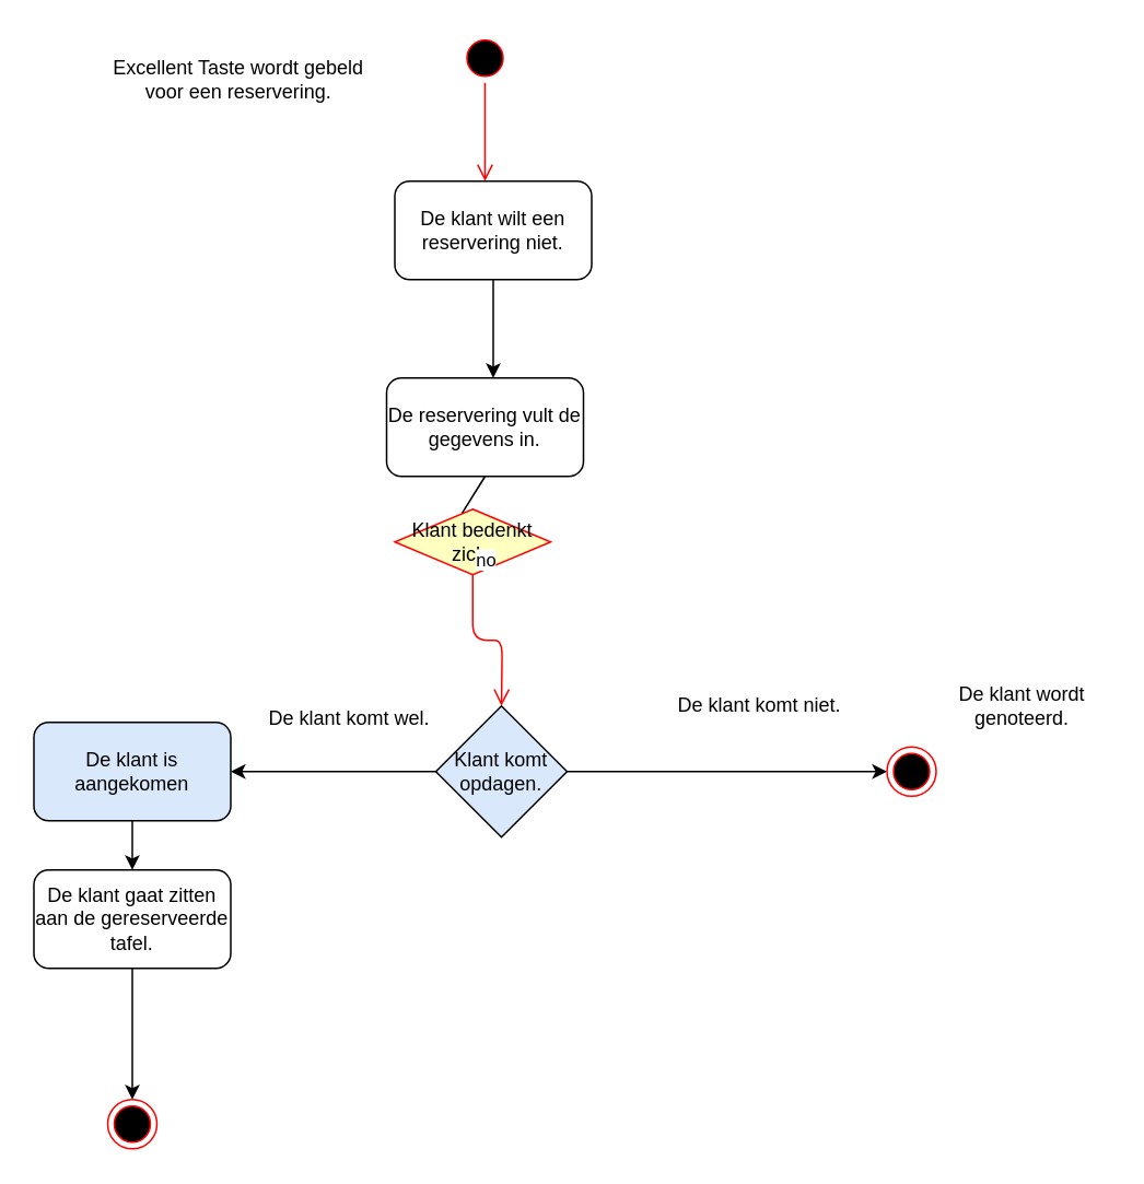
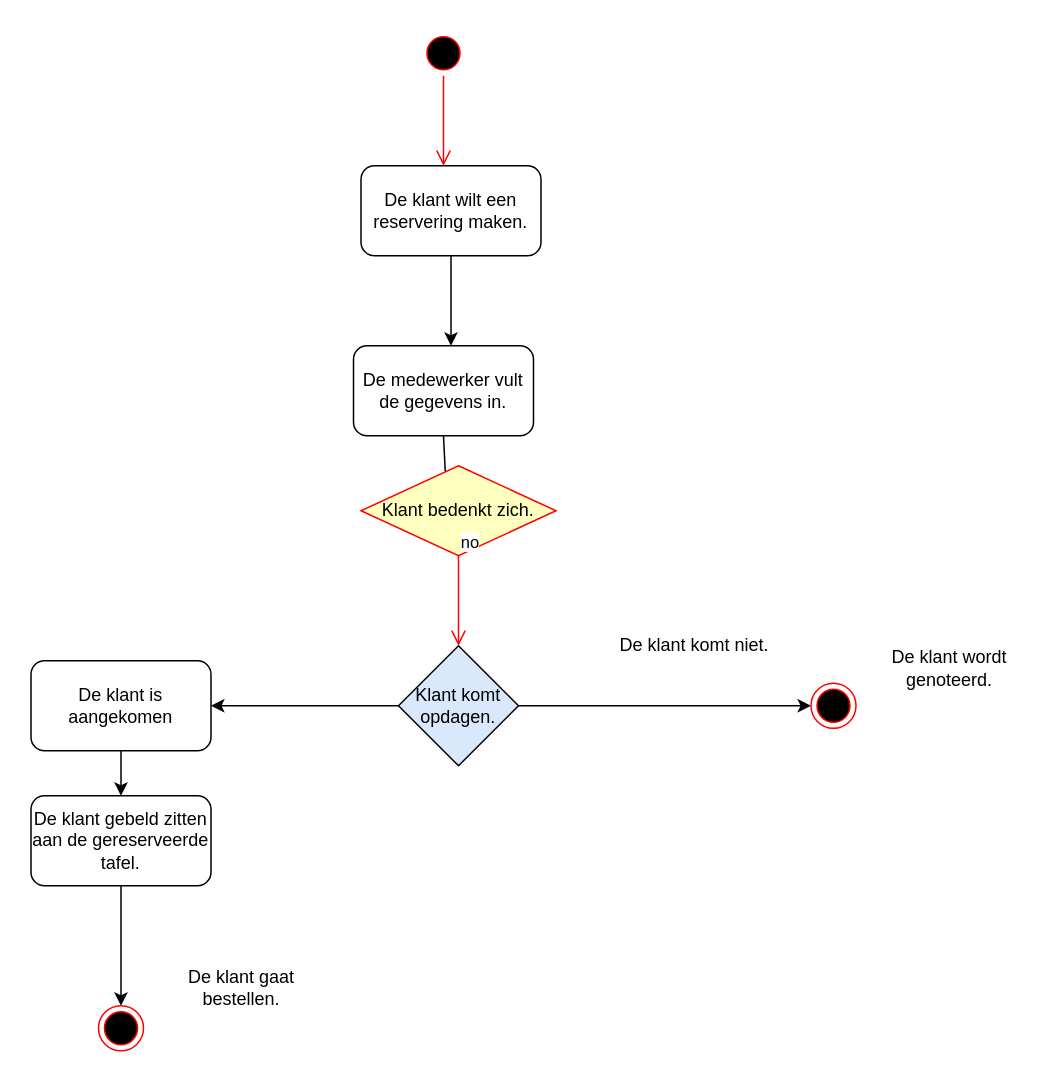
  <mxCell id="0" />
  <mxCell id="1" parent="0" />
  <mxCell id="2" value="" style="ellipse;html=1;shape=startState;fillColor=#000000;strokeColor=#ff0000;" parent="1" vertex="1"><mxGeometry x="280" y="20" width="30" height="30" as="geometry" /></mxCell>
  <mxCell id="3" value="" style="edgeStyle=orthogonalEdgeStyle;html=1;verticalAlign=bottom;endArrow=open;endSize=8;strokeColor=#ff0000;" parent="1" source="2" edge="1"><mxGeometry relative="1" as="geometry"><mxPoint x="295" y="110" as="targetPoint" /></mxGeometry></mxCell>
- <mxCell id="4" value="Excellent Taste wordt gebeld voor een reservering." style="text;html=1;strokeColor=none;fillColor=none;align=center;verticalAlign=middle;whiteSpace=wrap;rounded=0;" parent="1" vertex="1"><mxGeometry x="60" y="25" width="170" height="45" as="geometry" /></mxCell>
- <mxCell id="5" value="De klant wilt een reservering niet." style="rounded=1;whiteSpace=wrap;html=1;" parent="1" vertex="1"><mxGeometry x="240" y="110" width="120" height="60" as="geometry" /></mxCell>
+ <mxCell id="5" value="De klant wilt een reservering maken." style="rounded=1;whiteSpace=wrap;html=1;" parent="1" vertex="1"><mxGeometry x="240" y="110" width="120" height="60" as="geometry" /></mxCell>
  <mxCell id="6" value="" style="endArrow=classic;html=1;exitX=0.5;exitY=1;exitDx=0;exitDy=0;" parent="1" source="5" edge="1"><mxGeometry width="50" height="50" relative="1" as="geometry"><mxPoint x="280" y="270" as="sourcePoint" /><mxPoint x="300" y="230" as="targetPoint" /></mxGeometry></mxCell>
- <mxCell id="7" value="De reservering vult de gegevens in." style="rounded=1;whiteSpace=wrap;html=1;" parent="1" vertex="1"><mxGeometry x="235" y="230" width="120" height="60" as="geometry" /></mxCell>
- <mxCell id="8" value="Klant bedenkt zich." style="rhombus;whiteSpace=wrap;html=1;fillColor=#ffffc0;strokeColor=#ff0000;" parent="1" vertex="1"><mxGeometry x="240" y="310" width="95" height="40" as="geometry" /></mxCell>
+ <mxCell id="7" value="De medewerker vult de gegevens in." style="rounded=1;whiteSpace=wrap;html=1;" parent="1" vertex="1"><mxGeometry x="235" y="230" width="120" height="60" as="geometry" /></mxCell>
+ <mxCell id="8" value="Klant bedenkt zich." style="rhombus;whiteSpace=wrap;html=1;fillColor=#ffffc0;strokeColor=#ff0000;" parent="1" vertex="1"><mxGeometry x="240" y="310" width="130" height="60" as="geometry" /></mxCell>
  <mxCell id="9" value="no" style="edgeStyle=orthogonalEdgeStyle;html=1;align=left;verticalAlign=bottom;endArrow=open;endSize=8;strokeColor=#ff0000;" parent="1" source="8" edge="1"><mxGeometry x="-1" relative="1" as="geometry"><mxPoint x="305" y="430" as="targetPoint" /></mxGeometry></mxCell>
  <mxCell id="10" value="" style="endArrow=none;html=1;exitX=0.5;exitY=1;exitDx=0;exitDy=0;entryX=0.432;entryY=0.061;entryDx=0;entryDy=0;entryPerimeter=0;" parent="1" source="7" target="8" edge="1"><mxGeometry width="50" height="50" relative="1" as="geometry"><mxPoint x="170" y="340" as="sourcePoint" /><mxPoint x="220" y="290" as="targetPoint" /></mxGeometry></mxCell>
  <mxCell id="11" value="" style="endArrow=classic;html=1;exitX=0;exitY=0.5;exitDx=0;exitDy=0;" parent="1" source="18" edge="1"><mxGeometry width="50" height="50" relative="1" as="geometry"><mxPoint x="300" y="490" as="sourcePoint" /><mxPoint x="140" y="470" as="targetPoint" /></mxGeometry></mxCell>
  <mxCell id="12" value="" style="edgeStyle=orthogonalEdgeStyle;rounded=0;orthogonalLoop=1;jettySize=auto;html=1;" parent="1" source="13" edge="1"><mxGeometry relative="1" as="geometry"><mxPoint x="80" y="530" as="targetPoint" /></mxGeometry></mxCell>
- <mxCell id="13" value="De klant is aangekomen" style="rounded=1;whiteSpace=wrap;html=1;fillColor=#dae8fc;" parent="1" vertex="1"><mxGeometry x="20" y="440" width="120" height="60" as="geometry" /></mxCell>
+ <mxCell id="13" value="De klant is aangekomen" style="rounded=1;whiteSpace=wrap;html=1;" parent="1" vertex="1"><mxGeometry x="20" y="440" width="120" height="60" as="geometry" /></mxCell>
  <mxCell id="14" value="" style="edgeStyle=orthogonalEdgeStyle;rounded=0;orthogonalLoop=1;jettySize=auto;html=1;" parent="1" source="15" edge="1"><mxGeometry relative="1" as="geometry"><mxPoint x="80" y="670" as="targetPoint" /></mxGeometry></mxCell>
- <mxCell id="15" value="De klant gaat zitten aan de gereserveerde tafel." style="rounded=1;whiteSpace=wrap;html=1;" parent="1" vertex="1"><mxGeometry x="20" y="530" width="120" height="60" as="geometry" /></mxCell>
+ <mxCell id="15" value="De klant gebeld zitten aan de gereserveerde tafel." style="rounded=1;whiteSpace=wrap;html=1;" parent="1" vertex="1"><mxGeometry x="20" y="530" width="120" height="60" as="geometry" /></mxCell>
  <mxCell id="16" value="" style="ellipse;html=1;shape=endState;fillColor=#000000;strokeColor=#ff0000;" parent="1" vertex="1"><mxGeometry x="65" y="670" width="30" height="30" as="geometry" /></mxCell>
  <mxCell id="17" value="De klant komt niet." style="text;html=1;strokeColor=none;fillColor=none;align=center;verticalAlign=middle;whiteSpace=wrap;rounded=0;" parent="1" vertex="1"><mxGeometry x="410" y="402.5" width="105" height="55" as="geometry" /></mxCell>
  <mxCell id="18" value="Klant komt opdagen." style="rhombus;whiteSpace=wrap;html=1;fillColor=#dae8fc;" parent="1" vertex="1"><mxGeometry x="265" y="430" width="80" height="80" as="geometry" /></mxCell>
  <mxCell id="19" value="" style="endArrow=classic;html=1;exitX=1;exitY=0.5;exitDx=0;exitDy=0;" parent="1" source="18" edge="1"><mxGeometry width="50" height="50" relative="1" as="geometry"><mxPoint x="275" y="480" as="sourcePoint" /><mxPoint x="540" y="470" as="targetPoint" /></mxGeometry></mxCell>
  <mxCell id="20" value="" style="ellipse;html=1;shape=endState;fillColor=#000000;strokeColor=#ff0000;" parent="1" vertex="1"><mxGeometry x="540" y="455" width="30" height="30" as="geometry" /></mxCell>
- <mxCell id="21" value="De klant wordt genoteerd." style="text;html=1;strokeColor=none;fillColor=none;align=center;verticalAlign=middle;whiteSpace=wrap;rounded=0;" parent="1" vertex="1"><mxGeometry x="570" y="402.5" width="105" height="55" as="geometry" /></mxCell>
- <mxCell id="22" value="De klant komt wel." style="text;html=1;strokeColor=none;fillColor=none;align=center;verticalAlign=middle;whiteSpace=wrap;rounded=0;" parent="1" vertex="1"><mxGeometry x="160" y="410" width="105" height="55" as="geometry" /></mxCell>
+ <mxCell id="21" value="De klant wordt genoteerd." style="text;html=1;strokeColor=none;fillColor=none;align=center;verticalAlign=middle;whiteSpace=wrap;rounded=0;" parent="1" vertex="1"><mxGeometry x="580" y="417.5" width="105" height="55" as="geometry" /></mxCell>
+ <mxCell id="23" value="De klant gaat bestellen." style="text;html=1;strokeColor=none;fillColor=none;align=center;verticalAlign=middle;whiteSpace=wrap;rounded=0;" parent="1" vertex="1"><mxGeometry x="107.5" y="630" width="105" height="55" as="geometry" /></mxCell>
